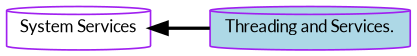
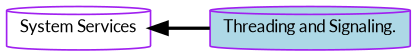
  digraph {
    rankdir=LR
    fontname=Lato
    node [color=purple fontname=Lato fontsize=10 shape=cylinder style=filled]
    n1 [fillcolor=white height=0.2 label="System Services" width=0.4]
-   n2 [fillcolor=lightblue fontcolor=black height=0.2 label="Threading and Services." width=0.4]
+   n2 [fillcolor=lightblue fontcolor=black height=0.2 label="Threading and Signaling." width=0.4]
    n1 -> n2 [dir=back fontname=Lato fontsize=10 labelfontname=Helvetica labelfontsize=10 shape=plaintext style=bold]
  }
